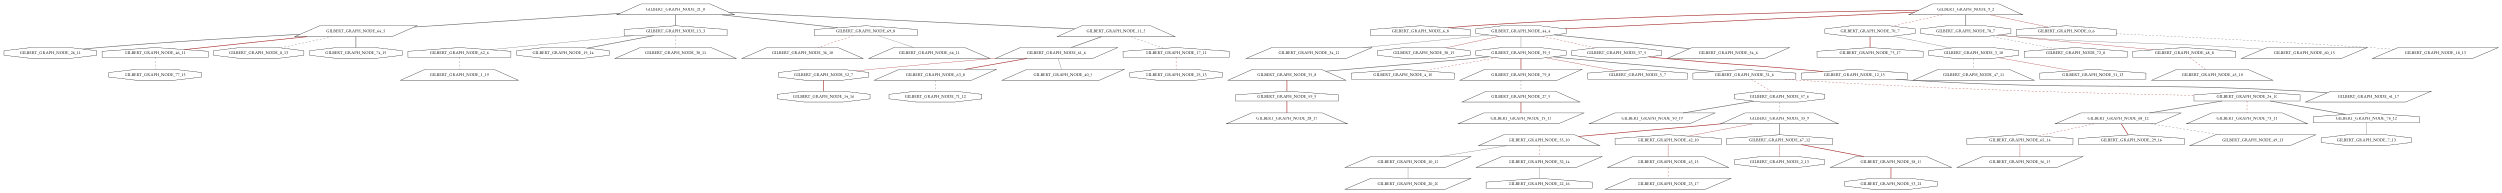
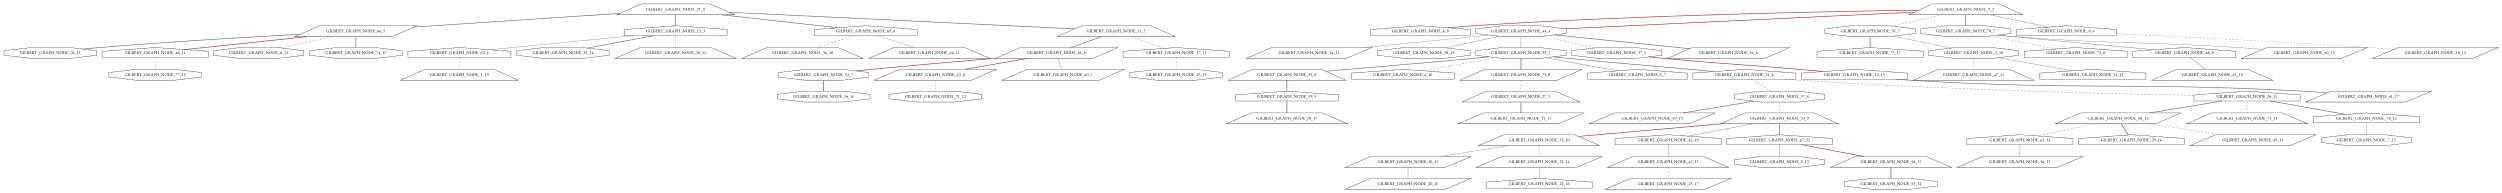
  graph {
    fontname="EB Garamond"
    node [fontname="EB Garamond" shape=house]
    edge [color=gray40 fontname="EB Garamond" style=bold weight=11]
    GILBERT_GRAPH_NODE_21_0 [shape=trapezium]
    GILBERT_GRAPH_NODE_64_5 [shape=parallelogram]
    GILBERT_GRAPH_NODE_13_3
    GILBERT_GRAPH_NODE_69_8
    GILBERT_GRAPH_NODE_11_5 [shape=trapezium]
    GILBERT_GRAPH_NODE_26_11 [shape=octagon]
    GILBERT_GRAPH_NODE_46_11
    GILBERT_GRAPH_NODE_8_13 [shape=octagon]
    GILBERT_GRAPH_NODE_74_19 [shape=octagon]
    GILBERT_GRAPH_NODE_9_2 [shape=trapezium]
    GILBERT_GRAPH_NODE_6_8
    GILBERT_GRAPH_NODE_44_4 [shape=octagon]
    GILBERT_GRAPH_NODE_70_7 [shape=octagon]
    GILBERT_GRAPH_NODE_78_7 [shape=octagon]
    GILBERT_GRAPH_NODE_0_6
    GILBERT_GRAPH_NODE_62_6
    GILBERT_GRAPH_NODE_19_14 [shape=octagon]
    GILBERT_GRAPH_NODE_30_11 [shape=trapezium]
    GILBERT_GRAPH_NODE_36_10 [shape=trapezium]
    GILBERT_GRAPH_NODE_66_11 [shape=trapezium]
    GILBERT_GRAPH_NODE_61_6 [shape=parallelogram]
    GILBERT_GRAPH_NODE_17_11
    GILBERT_GRAPH_NODE_77_15 [shape=octagon]
    GILBERT_GRAPH_NODE_34_12 [shape=parallelogram]
    GILBERT_GRAPH_NODE_38_15 [shape=octagon]
    GILBERT_GRAPH_NODE_39_5 [shape=octagon]
    GILBERT_GRAPH_NODE_37_5 [shape=octagon]
    GILBERT_GRAPH_NODE_54_6 [shape=parallelogram]
    GILBERT_GRAPH_NODE_75_17
    GILBERT_GRAPH_NODE_3_10 [shape=octagon]
    GILBERT_GRAPH_NODE_72_8
    GILBERT_GRAPH_NODE_48_8
    GILBERT_GRAPH_NODE_60_15 [shape=parallelogram]
    GILBERT_GRAPH_NODE_18_13 [shape=parallelogram]
    GILBERT_GRAPH_NODE_1_19 [shape=trapezium]
    GILBERT_GRAPH_NODE_52_7 [shape=octagon]
    GILBERT_GRAPH_NODE_63_8 [shape=parallelogram]
    GILBERT_GRAPH_NODE_40_9 [shape=parallelogram]
    GILBERT_GRAPH_NODE_25_13 [shape=octagon]
    GILBERT_GRAPH_NODE_35_8 [shape=trapezium]
    GILBERT_GRAPH_NODE_4_10
    GILBERT_GRAPH_NODE_79_8 [shape=parallelogram]
    GILBERT_GRAPH_NODE_5_7
    GILBERT_GRAPH_NODE_31_6
    GILBERT_GRAPH_NODE_12_15
    GILBERT_GRAPH_NODE_47_11 [shape=trapezium]
    GILBERT_GRAPH_NODE_51_13
    GILBERT_GRAPH_NODE_45_10 [shape=trapezium]
    GILBERT_GRAPH_NODE_59_9
    GILBERT_GRAPH_NODE_27_9 [shape=trapezium]
    GILBERT_GRAPH_NODE_57_6 [shape=octagon]
    GILBERT_GRAPH_NODE_24_10
    GILBERT_GRAPH_NODE_41_17 [shape=parallelogram]
    GILBERT_GRAPH_NODE_50_19 [shape=parallelogram]
    GILBERT_GRAPH_NODE_33_9 [shape=trapezium]
    GILBERT_GRAPH_NODE_14_16 [shape=octagon]
    GILBERT_GRAPH_NODE_71_12 [shape=octagon]
    GILBERT_GRAPH_NODE_55_10 [shape=trapezium]
    GILBERT_GRAPH_NODE_42_10
    GILBERT_GRAPH_NODE_67_12
    GILBERT_GRAPH_NODE_28_19 [shape=trapezium]
    GILBERT_GRAPH_NODE_15_13 [shape=parallelogram]
    GILBERT_GRAPH_NODE_68_12 [shape=parallelogram]
    GILBERT_GRAPH_NODE_73_11 [shape=trapezium]
    GILBERT_GRAPH_NODE_76_12
    GILBERT_GRAPH_NODE_65_14
    GILBERT_GRAPH_NODE_29_16
    GILBERT_GRAPH_NODE_49_13 [shape=parallelogram]
    GILBERT_GRAPH_NODE_7_13 [shape=octagon]
    GILBERT_GRAPH_NODE_10_12 [shape=parallelogram]
    GILBERT_GRAPH_NODE_32_14 [shape=parallelogram]
    GILBERT_GRAPH_NODE_43_15 [shape=trapezium]
    GILBERT_GRAPH_NODE_2_13 [shape=octagon]
    GILBERT_GRAPH_NODE_58_19 [shape=trapezium]
    GILBERT_GRAPH_NODE_20_20 [shape=parallelogram]
    GILBERT_GRAPH_NODE_22_16
    GILBERT_GRAPH_NODE_23_17 [shape=parallelogram]
    GILBERT_GRAPH_NODE_53_21 [shape=octagon]
    GILBERT_GRAPH_NODE_56_15 [shape=parallelogram]
    GILBERT_GRAPH_NODE_21_0 -- GILBERT_GRAPH_NODE_64_5 [weight=15]
    GILBERT_GRAPH_NODE_21_0 -- GILBERT_GRAPH_NODE_13_3 [weight=4]
    GILBERT_GRAPH_NODE_21_0 -- GILBERT_GRAPH_NODE_69_8
    GILBERT_GRAPH_NODE_21_0 -- GILBERT_GRAPH_NODE_11_5 [weight=5]
    GILBERT_GRAPH_NODE_64_5 -- GILBERT_GRAPH_NODE_26_11
    GILBERT_GRAPH_NODE_64_5 -- GILBERT_GRAPH_NODE_46_11 [color=brown]
    GILBERT_GRAPH_NODE_64_5 -- GILBERT_GRAPH_NODE_8_13 [style=dashed weight=7]
    GILBERT_GRAPH_NODE_64_5 -- GILBERT_GRAPH_NODE_74_19 [weight=19]
    GILBERT_GRAPH_NODE_13_3 -- GILBERT_GRAPH_NODE_62_6 [style=solid weight=2]
    GILBERT_GRAPH_NODE_13_3 -- GILBERT_GRAPH_NODE_19_14 [weight=2]
    GILBERT_GRAPH_NODE_13_3 -- GILBERT_GRAPH_NODE_30_11 [style=dashed weight=14]
    GILBERT_GRAPH_NODE_69_8 -- GILBERT_GRAPH_NODE_36_10 [color=brown style=dashed weight=5]
    GILBERT_GRAPH_NODE_69_8 -- GILBERT_GRAPH_NODE_66_11 [style=solid weight=16]
    GILBERT_GRAPH_NODE_11_5 -- GILBERT_GRAPH_NODE_61_6 [weight=12]
    GILBERT_GRAPH_NODE_11_5 -- GILBERT_GRAPH_NODE_17_11 [style=dashed weight=17]
    GILBERT_GRAPH_NODE_46_11 -- GILBERT_GRAPH_NODE_77_15 [style=dashed weight=13]
    GILBERT_GRAPH_NODE_9_2 -- GILBERT_GRAPH_NODE_6_8 [color=brown weight=10]
    GILBERT_GRAPH_NODE_9_2 -- GILBERT_GRAPH_NODE_44_4 [color=brown weight=9]
    GILBERT_GRAPH_NODE_9_2 -- GILBERT_GRAPH_NODE_70_7 [color=brown style=dashed weight=1]
    GILBERT_GRAPH_NODE_9_2 -- GILBERT_GRAPH_NODE_78_7 [weight=8]
    GILBERT_GRAPH_NODE_9_2 -- GILBERT_GRAPH_NODE_0_6 [color=brown style=solid weight=19]
    GILBERT_GRAPH_NODE_44_4 -- GILBERT_GRAPH_NODE_34_12 [style=solid weight=12]
    GILBERT_GRAPH_NODE_44_4 -- GILBERT_GRAPH_NODE_38_15 [color=brown style=solid weight=16]
    GILBERT_GRAPH_NODE_44_4 -- GILBERT_GRAPH_NODE_39_5 [style=solid weight=15]
    GILBERT_GRAPH_NODE_44_4 -- GILBERT_GRAPH_NODE_37_5 [color=brown style=dashed weight=16]
    GILBERT_GRAPH_NODE_44_4 -- GILBERT_GRAPH_NODE_54_6 [weight=7]
    GILBERT_GRAPH_NODE_70_7 -- GILBERT_GRAPH_NODE_75_17 [color=brown weight=3]
    GILBERT_GRAPH_NODE_70_7 -- GILBERT_GRAPH_NODE_3_10 [style=solid weight=1]
    GILBERT_GRAPH_NODE_78_7 -- GILBERT_GRAPH_NODE_72_8 [style=dashed weight=2]
    GILBERT_GRAPH_NODE_78_7 -- GILBERT_GRAPH_NODE_48_8 [color=brown style=solid weight=12]
    GILBERT_GRAPH_NODE_78_7 -- GILBERT_GRAPH_NODE_60_15 [style=solid weight=3]
    GILBERT_GRAPH_NODE_0_6 -- GILBERT_GRAPH_NODE_18_13 [style=dashed weight=2]
    GILBERT_GRAPH_NODE_62_6 -- GILBERT_GRAPH_NODE_1_19 [style=dashed]
-   GILBERT_GRAPH_NODE_61_6 -- GILBERT_GRAPH_NODE_52_7 [color=brown style=solid weight=19]
+   GILBERT_GRAPH_NODE_61_6 -- GILBERT_GRAPH_NODE_52_7 [color=brown weight=19]
    GILBERT_GRAPH_NODE_61_6 -- GILBERT_GRAPH_NODE_63_8 [color=brown weight=3]
    GILBERT_GRAPH_NODE_61_6 -- GILBERT_GRAPH_NODE_40_9 [style=solid weight=7]
    GILBERT_GRAPH_NODE_17_11 -- GILBERT_GRAPH_NODE_25_13 [color=brown style=dashed weight=19]
    GILBERT_GRAPH_NODE_39_5 -- GILBERT_GRAPH_NODE_35_8 [weight=7]
    GILBERT_GRAPH_NODE_39_5 -- GILBERT_GRAPH_NODE_4_10 [color=brown style=dashed weight=17]
    GILBERT_GRAPH_NODE_39_5 -- GILBERT_GRAPH_NODE_79_8 [color=brown weight=18]
    GILBERT_GRAPH_NODE_39_5 -- GILBERT_GRAPH_NODE_5_7 [color=brown style=solid weight=1]
    GILBERT_GRAPH_NODE_39_5 -- GILBERT_GRAPH_NODE_31_6 [weight=5]
    GILBERT_GRAPH_NODE_37_5 -- GILBERT_GRAPH_NODE_12_15 [color=brown weight=8]
    GILBERT_GRAPH_NODE_3_10 -- GILBERT_GRAPH_NODE_47_11 [style=dashed weight=18]
    GILBERT_GRAPH_NODE_3_10 -- GILBERT_GRAPH_NODE_51_13 [color=brown style=solid weight=12]
-   GILBERT_GRAPH_NODE_48_8 -- GILBERT_GRAPH_NODE_45_10 [color=brown style=dashed weight=8]
+   GILBERT_GRAPH_NODE_48_8 -- GILBERT_GRAPH_NODE_45_10 [color=brown style=solid weight=8]
    GILBERT_GRAPH_NODE_52_7 -- GILBERT_GRAPH_NODE_14_16 [color=brown]
    GILBERT_GRAPH_NODE_63_8 -- GILBERT_GRAPH_NODE_71_12 [style=dashed]
    GILBERT_GRAPH_NODE_35_8 -- GILBERT_GRAPH_NODE_59_9 [color=brown weight=2]
    GILBERT_GRAPH_NODE_79_8 -- GILBERT_GRAPH_NODE_27_9 [style=dashed weight=16]
    GILBERT_GRAPH_NODE_31_6 -- GILBERT_GRAPH_NODE_57_6 [color=brown style=dashed weight=7]
    GILBERT_GRAPH_NODE_31_6 -- GILBERT_GRAPH_NODE_24_10 [color=brown style=dashed weight=1]
    GILBERT_GRAPH_NODE_12_15 -- GILBERT_GRAPH_NODE_41_17 [weight=5]
    GILBERT_GRAPH_NODE_59_9 -- GILBERT_GRAPH_NODE_28_19 [color=brown weight=19]
    GILBERT_GRAPH_NODE_27_9 -- GILBERT_GRAPH_NODE_15_13 [color=brown weight=14]
    GILBERT_GRAPH_NODE_57_6 -- GILBERT_GRAPH_NODE_50_19 [weight=7]
    GILBERT_GRAPH_NODE_57_6 -- GILBERT_GRAPH_NODE_33_9 [style=dashed weight=18]
    GILBERT_GRAPH_NODE_24_10 -- GILBERT_GRAPH_NODE_68_12 [weight=17]
    GILBERT_GRAPH_NODE_24_10 -- GILBERT_GRAPH_NODE_73_11 [color=brown style=dashed weight=18]
    GILBERT_GRAPH_NODE_24_10 -- GILBERT_GRAPH_NODE_76_12 [weight=10]
    GILBERT_GRAPH_NODE_33_9 -- GILBERT_GRAPH_NODE_55_10 [color=brown weight=8]
    GILBERT_GRAPH_NODE_33_9 -- GILBERT_GRAPH_NODE_42_10 [color=brown style=solid weight=7]
    GILBERT_GRAPH_NODE_33_9 -- GILBERT_GRAPH_NODE_67_12
    GILBERT_GRAPH_NODE_55_10 -- GILBERT_GRAPH_NODE_10_12 [style=solid weight=13]
    GILBERT_GRAPH_NODE_55_10 -- GILBERT_GRAPH_NODE_32_14 [color=brown style=dashed weight=18]
    GILBERT_GRAPH_NODE_42_10 -- GILBERT_GRAPH_NODE_43_15 [color=brown style=solid weight=4]
    GILBERT_GRAPH_NODE_67_12 -- GILBERT_GRAPH_NODE_2_13 [color=brown style=solid weight=14]
    GILBERT_GRAPH_NODE_67_12 -- GILBERT_GRAPH_NODE_58_19 [color=brown weight=18]
    GILBERT_GRAPH_NODE_68_12 -- GILBERT_GRAPH_NODE_65_14 [color=brown style=dashed weight=18]
    GILBERT_GRAPH_NODE_68_12 -- GILBERT_GRAPH_NODE_29_16 [color=brown weight=18]
    GILBERT_GRAPH_NODE_68_12 -- GILBERT_GRAPH_NODE_49_13 [style=dashed weight=1]
    GILBERT_GRAPH_NODE_76_12 -- GILBERT_GRAPH_NODE_7_13 [style=solid weight=17]
    GILBERT_GRAPH_NODE_65_14 -- GILBERT_GRAPH_NODE_56_15 [color=brown style=solid]
    GILBERT_GRAPH_NODE_10_12 -- GILBERT_GRAPH_NODE_20_20 [style=solid weight=14]
    GILBERT_GRAPH_NODE_32_14 -- GILBERT_GRAPH_NODE_22_16 [style=solid weight=14]
    GILBERT_GRAPH_NODE_43_15 -- GILBERT_GRAPH_NODE_23_17 [color=brown style=dashed]
    GILBERT_GRAPH_NODE_58_19 -- GILBERT_GRAPH_NODE_53_21 [color=brown weight=9]
  }
